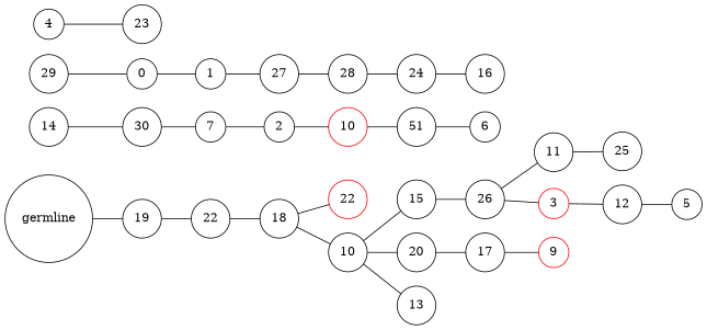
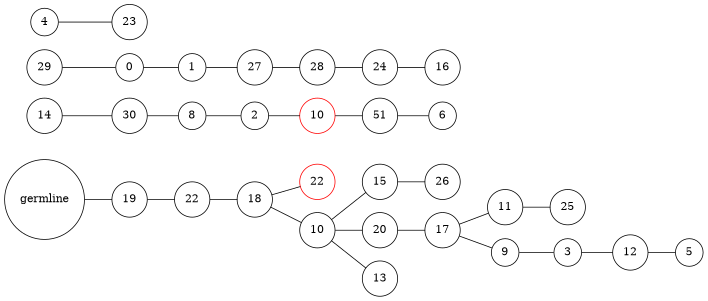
  graph {
    rankdir=LR
    splines=line
    node [shape=circle]
    n1 [label=germline]
    n2 [label=19]
    n3 [label=22]
    n4 [label=18]
    n5 [color=red label=22]
    n6 [label=10]
    n7 [label=15]
    n8 [label=20]
    n9 [label=13]
    n10 [label=26]
    n11 [label=17]
    n12 [label=11]
    n13 [label=25]
-   n14 [label=9 color=red]
-   n15 [label=3 color=red]
+   n14 [label=9]
+   n15 [label=3]
    n16 [label=12]
    n17 [label=5]
    n18 [label=14]
    n19 [label=30]
-   n20 [label=7]
+   n20 [label=8]
    n21 [label=2]
    n22 [color=red label=10]
    n23 [label=51]
    n24 [label=6]
    n25 [label=29]
    n26 [label=0]
    n27 [label=1]
    n28 [label=27]
    n29 [label=28]
    n30 [label=24]
    n31 [label=16]
    n32 [label=4]
    n33 [label=23]
    n1 -- n2
    n2 -- n3
    n3 -- n4
    n4 -- n5
    n4 -- n6
    n6 -- n7
    n6 -- n8
    n6 -- n9
    n7 -- n10
    n8 -- n11
-   n10 -- n12
+   n11 -- n12
    n11 -- n14
    n12 -- n13
-   n10 -- n15
+   n14 -- n15
    n15 -- n16
    n16 -- n17
    n18 -- n19
    n19 -- n20
    n20 -- n21
    n21 -- n22
    n22 -- n23
    n23 -- n24
    n25 -- n26
    n26 -- n27
    n27 -- n28
    n28 -- n29
    n29 -- n30
    n30 -- n31
    n32 -- n33
  }
